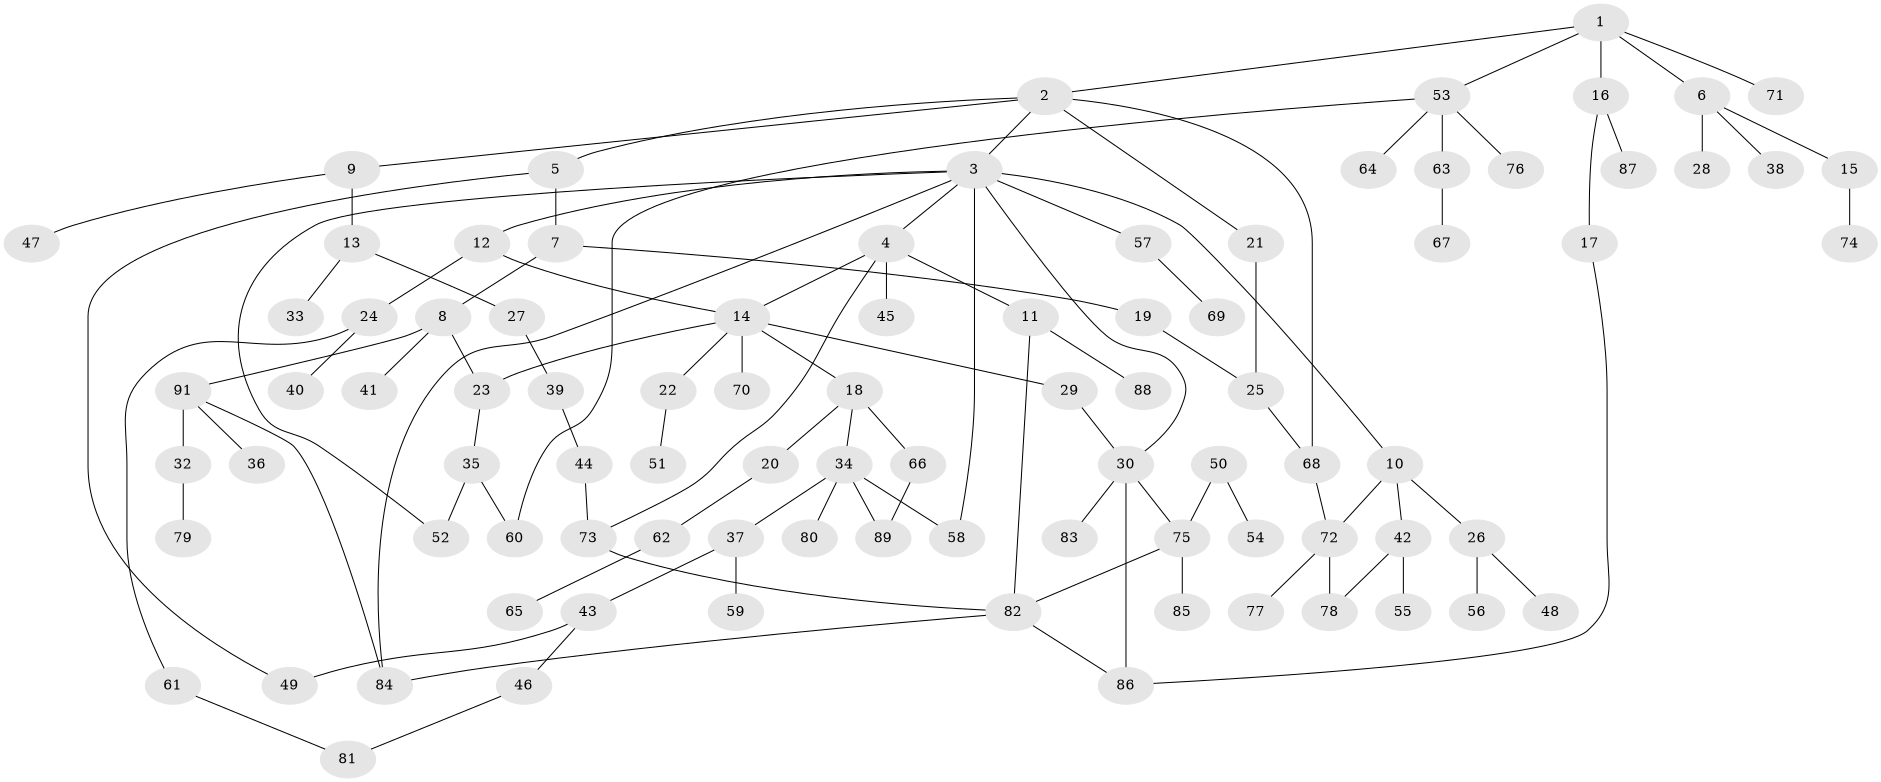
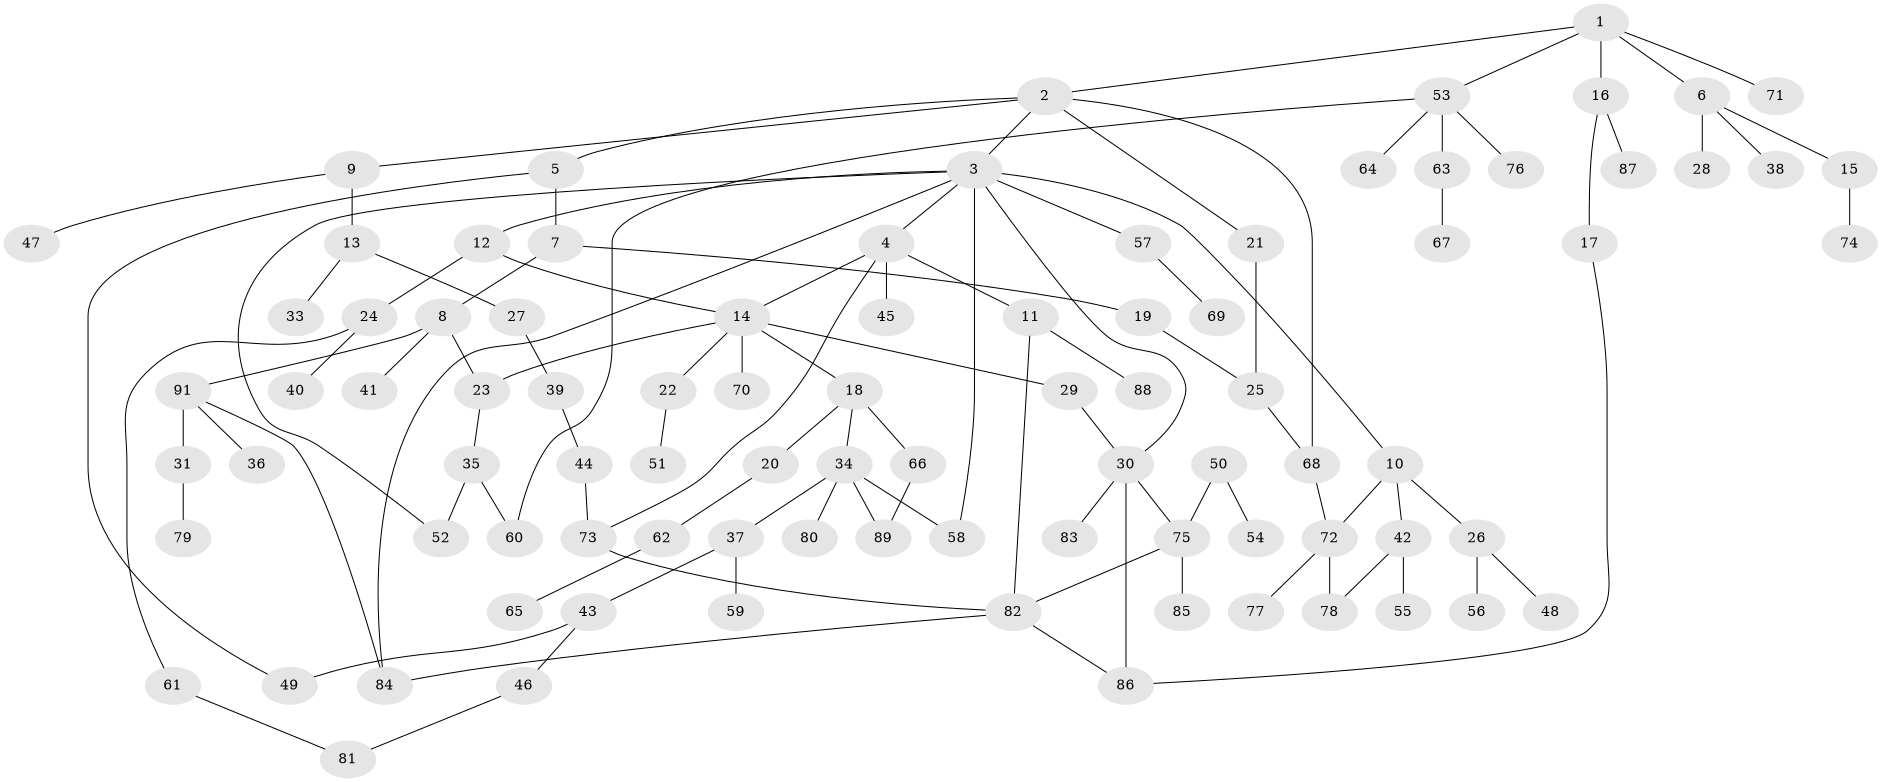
  graph {
    node [color=gray90 style=filled]
    1
    2
    6
    16
    53
    71
    3
    5
    9
    21
    68
    15
    28
    38
    17
    87
    60
    63
    64
    76
    4
    10
    12
    30
    52
    57
    58
    84
    7
    49
    13
    47
    25
    72
    11
    14
    45
    73
    26
    42
    24
    86
    75
    83
    69
    82
    88
    23
    18
    22
    29
    70
    8
    19
    74
    50
    54
    n58 [label=91]
    41
    35
-   32
+   32 [label=31]
    36
    27
    33
    48
    56
    55
    78
    77
    40
    61
    39
    20
    34
    66
    51
    62
    37
    80
    89
    65
    81
    44
    85
    79
    43
    59
    46
    67
    1 -- 2
    1 -- 6
    1 -- 16
    1 -- 53
    1 -- 71
    2 -- 3
    2 -- 5
    2 -- 9
    2 -- 21
    2 -- 68
    6 -- 15
    6 -- 28
    6 -- 38
    16 -- 17
    16 -- 87
    53 -- 60
    53 -- 63
    53 -- 64
    53 -- 76
    3 -- 4
    3 -- 10
    3 -- 12
    3 -- 30
    3 -- 52
    3 -- 57
    3 -- 58
    3 -- 84
    5 -- 7
    5 -- 49
    9 -- 13
    9 -- 47
    21 -- 25
    68 -- 72
    15 -- 74
    17 -- 86
    63 -- 67
    4 -- 11
    4 -- 14
    4 -- 45
    4 -- 73
    10 -- 72
    10 -- 26
    10 -- 42
    12 -- 14
    12 -- 24
    30 -- 86
    30 -- 75
    30 -- 83
    57 -- 69
    7 -- 8
    7 -- 19
    13 -- 27
    13 -- 33
    25 -- 68
    72 -- 78
    72 -- 77
    11 -- 82
    11 -- 88
    14 -- 23
    14 -- 18
    14 -- 22
    14 -- 29
    14 -- 70
    73 -- 82
    26 -- 48
    26 -- 56
    42 -- 55
    42 -- 78
    24 -- 40
    24 -- 61
    75 -- 82
    75 -- 85
    82 -- 84
    82 -- 86
    23 -- 35
    18 -- 20
    18 -- 34
    18 -- 66
    22 -- 51
    29 -- 30
    8 -- 23
    8 -- n58
    8 -- 41
    19 -- 25
    50 -- 75
    50 -- 54
    n58 -- 84
    n58 -- 32
    n58 -- 36
    35 -- 60
    35 -- 52
    32 -- 79
    27 -- 39
    61 -- 81
    39 -- 44
    20 -- 62
    34 -- 58
    34 -- 37
    34 -- 80
    34 -- 89
    66 -- 89
    62 -- 65
    37 -- 43
    37 -- 59
    44 -- 73
    43 -- 49
    43 -- 46
    46 -- 81
  }
